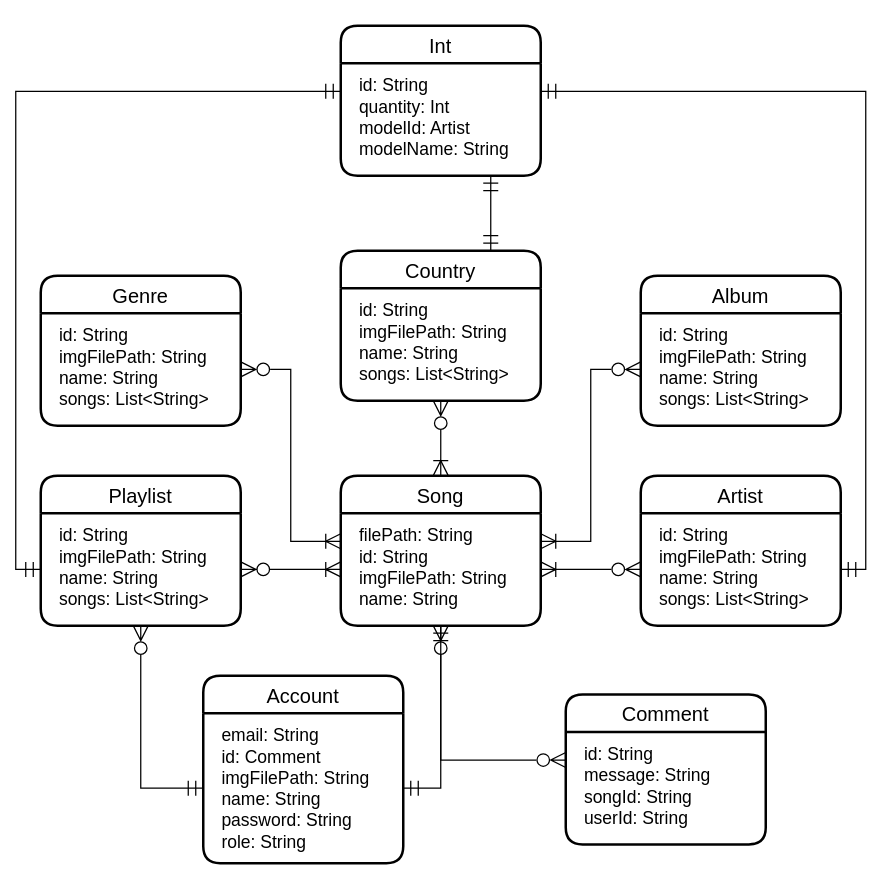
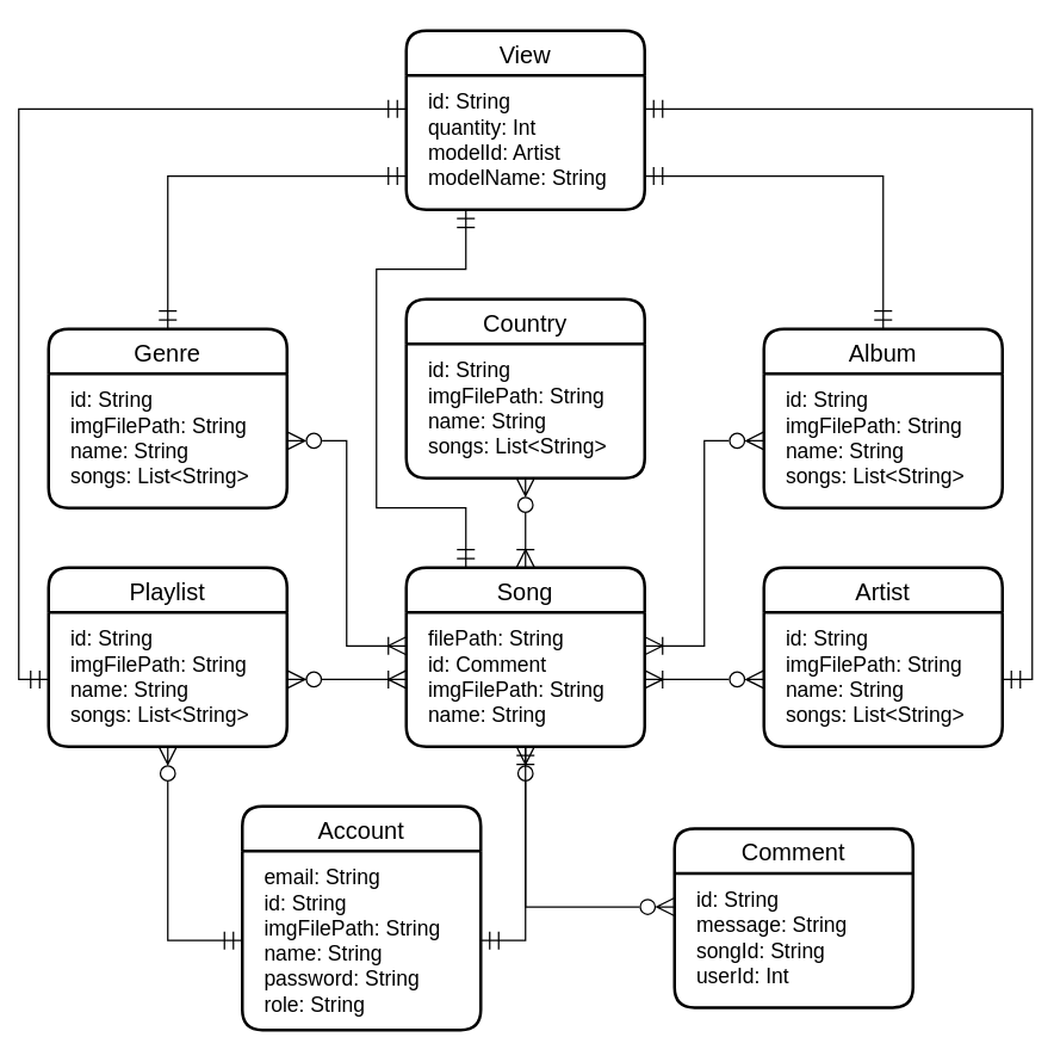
  <mxCell id="0" />
  <mxCell id="1" parent="0" />
  <mxCell id="2" value="Genre" style="swimlane;childLayout=stackLayout;horizontal=1;startSize=30;horizontalStack=0;rounded=1;fontSize=16;fontStyle=0;strokeWidth=2;resizeParent=0;resizeLast=1;shadow=0;dashed=0;align=center;" vertex="1" parent="1"><mxGeometry x="20" y="220" width="160" height="120" as="geometry"><mxRectangle x="140" y="100" width="80" height="30" as="alternateBounds" /></mxGeometry></mxCell>
  <mxCell id="3" value="id: String&#10;imgFilePath: String&#10;name: String&#10;songs: List&lt;String&gt;" style="align=left;strokeColor=none;fillColor=none;spacingLeft=10;fontSize=14;verticalAlign=top;resizable=0;rotatable=0;part=1;spacing=5;" vertex="1" parent="2"><mxGeometry y="30" width="160" height="90" as="geometry" /></mxCell>
  <mxCell id="4" value="Country" style="swimlane;childLayout=stackLayout;horizontal=1;startSize=30;horizontalStack=0;rounded=1;fontSize=16;fontStyle=0;strokeWidth=2;resizeParent=0;resizeLast=1;shadow=0;dashed=0;align=center;" vertex="1" parent="1"><mxGeometry x="260" y="200" width="160" height="120" as="geometry"><mxRectangle x="140" y="100" width="80" height="30" as="alternateBounds" /></mxGeometry></mxCell>
  <mxCell id="5" value="id: String&#10;imgFilePath: String&#10;name: String&#10;songs: List&lt;String&gt;" style="align=left;strokeColor=none;fillColor=none;spacingLeft=10;fontSize=14;verticalAlign=top;resizable=0;rotatable=0;part=1;spacing=5;" vertex="1" parent="4"><mxGeometry y="30" width="160" height="90" as="geometry" /></mxCell>
  <mxCell id="6" value="Playlist" style="swimlane;childLayout=stackLayout;horizontal=1;startSize=30;horizontalStack=0;rounded=1;fontSize=16;fontStyle=0;strokeWidth=2;resizeParent=0;resizeLast=1;shadow=0;dashed=0;align=center;" vertex="1" parent="1"><mxGeometry x="20" y="380" width="160" height="120" as="geometry"><mxRectangle x="140" y="100" width="80" height="30" as="alternateBounds" /></mxGeometry></mxCell>
  <mxCell id="7" value="id: String&#10;imgFilePath: String&#10;name: String&#10;songs: List&lt;String&gt;" style="align=left;strokeColor=none;fillColor=none;spacingLeft=10;fontSize=14;verticalAlign=top;resizable=0;rotatable=0;part=1;spacing=5;" vertex="1" parent="6"><mxGeometry y="30" width="160" height="90" as="geometry" /></mxCell>
  <mxCell id="8" value="Artist" style="swimlane;childLayout=stackLayout;horizontal=1;startSize=30;horizontalStack=0;rounded=1;fontSize=16;fontStyle=0;strokeWidth=2;resizeParent=0;resizeLast=1;shadow=0;dashed=0;align=center;" vertex="1" parent="1"><mxGeometry x="500" y="380" width="160" height="120" as="geometry"><mxRectangle x="140" y="100" width="80" height="30" as="alternateBounds" /></mxGeometry></mxCell>
  <mxCell id="9" value="id: String&#10;imgFilePath: String&#10;name: String&#10;songs: List&lt;String&gt;" style="align=left;strokeColor=none;fillColor=none;spacingLeft=10;fontSize=14;verticalAlign=top;resizable=0;rotatable=0;part=1;spacing=5;" vertex="1" parent="8"><mxGeometry y="30" width="160" height="90" as="geometry" /></mxCell>
  <mxCell id="10" value="Album" style="swimlane;childLayout=stackLayout;horizontal=1;startSize=30;horizontalStack=0;rounded=1;fontSize=16;fontStyle=0;strokeWidth=2;resizeParent=0;resizeLast=1;shadow=0;dashed=0;align=center;" vertex="1" parent="1"><mxGeometry x="500" y="220" width="160" height="120" as="geometry"><mxRectangle x="140" y="100" width="80" height="30" as="alternateBounds" /></mxGeometry></mxCell>
  <mxCell id="11" value="id: String&#10;imgFilePath: String&#10;name: String&#10;songs: List&lt;String&gt;" style="align=left;strokeColor=none;fillColor=none;spacingLeft=10;fontSize=14;verticalAlign=top;resizable=0;rotatable=0;part=1;spacing=5;" vertex="1" parent="10"><mxGeometry y="30" width="160" height="90" as="geometry" /></mxCell>
  <mxCell id="12" style="edgeStyle=orthogonalEdgeStyle;rounded=0;jumpSize=6;orthogonalLoop=1;jettySize=auto;html=1;exitX=0.5;exitY=0;exitDx=0;exitDy=0;entryX=0.5;entryY=1;entryDx=0;entryDy=0;fontSize=12;startSize=10;endSize=10;startArrow=ERoneToMany;startFill=0;endArrow=ERzeroToMany;endFill=0;" edge="1" parent="1" source="13" target="5"><mxGeometry relative="1" as="geometry" /></mxCell>
  <mxCell id="13" value="Song" style="swimlane;childLayout=stackLayout;horizontal=1;startSize=30;horizontalStack=0;rounded=1;fontSize=16;fontStyle=0;strokeWidth=2;resizeParent=0;resizeLast=1;shadow=0;dashed=0;align=center;" vertex="1" parent="1"><mxGeometry x="260" y="380" width="160" height="120" as="geometry"><mxRectangle x="140" y="100" width="80" height="30" as="alternateBounds" /></mxGeometry></mxCell>
- <mxCell id="14" value="filePath: String&#10;id: String&#10;imgFilePath: String&#10;name: String" style="align=left;strokeColor=none;fillColor=none;spacingLeft=10;fontSize=14;verticalAlign=top;resizable=0;rotatable=0;part=1;spacing=5;" vertex="1" parent="13"><mxGeometry y="30" width="160" height="90" as="geometry" /></mxCell>
- <mxCell id="15" value="Int" style="swimlane;childLayout=stackLayout;horizontal=1;startSize=30;horizontalStack=0;rounded=1;fontSize=16;fontStyle=0;strokeWidth=2;resizeParent=0;resizeLast=1;shadow=0;dashed=0;align=center;" vertex="1" parent="1"><mxGeometry x="260" y="20" width="160" height="120" as="geometry"><mxRectangle x="140" y="100" width="80" height="30" as="alternateBounds" /></mxGeometry></mxCell>
+ <mxCell id="14" value="filePath: String&#10;id: Comment&#10;imgFilePath: String&#10;name: String" style="align=left;strokeColor=none;fillColor=none;spacingLeft=10;fontSize=14;verticalAlign=top;resizable=0;rotatable=0;part=1;spacing=5;" vertex="1" parent="13"><mxGeometry y="30" width="160" height="90" as="geometry" /></mxCell>
+ <mxCell id="15" value="View" style="swimlane;childLayout=stackLayout;horizontal=1;startSize=30;horizontalStack=0;rounded=1;fontSize=16;fontStyle=0;strokeWidth=2;resizeParent=0;resizeLast=1;shadow=0;dashed=0;align=center;" vertex="1" parent="1"><mxGeometry x="260" y="20" width="160" height="120" as="geometry"><mxRectangle x="140" y="100" width="80" height="30" as="alternateBounds" /></mxGeometry></mxCell>
  <mxCell id="16" value="id: String&#10;quantity: Int&#10;modelId: Artist&#10;modelName: String" style="align=left;strokeColor=none;fillColor=none;spacingLeft=10;fontSize=14;verticalAlign=top;resizable=0;rotatable=0;part=1;spacing=5;" vertex="1" parent="15"><mxGeometry y="30" width="160" height="90" as="geometry" /></mxCell>
  <mxCell id="17" value="Comment" style="swimlane;childLayout=stackLayout;horizontal=1;startSize=30;horizontalStack=0;rounded=1;fontSize=16;fontStyle=0;strokeWidth=2;resizeParent=0;resizeLast=1;shadow=0;dashed=0;align=center;" vertex="1" parent="1"><mxGeometry x="440" y="555" width="160" height="120" as="geometry"><mxRectangle x="140" y="100" width="80" height="30" as="alternateBounds" /></mxGeometry></mxCell>
- <mxCell id="18" value="id: String&#10;message: String&#10;songId: String&#10;userId: String" style="align=left;strokeColor=none;fillColor=none;spacingLeft=10;fontSize=14;verticalAlign=top;resizable=0;rotatable=0;part=1;spacing=5;" vertex="1" parent="17"><mxGeometry y="30" width="160" height="90" as="geometry" /></mxCell>
+ <mxCell id="18" value="id: String&#10;message: String&#10;songId: String&#10;userId: Int" style="align=left;strokeColor=none;fillColor=none;spacingLeft=10;fontSize=14;verticalAlign=top;resizable=0;rotatable=0;part=1;spacing=5;" vertex="1" parent="17"><mxGeometry y="30" width="160" height="90" as="geometry" /></mxCell>
  <mxCell id="19" style="edgeStyle=orthogonalEdgeStyle;rounded=0;jumpSize=6;orthogonalLoop=1;jettySize=auto;html=1;exitX=0;exitY=0.5;exitDx=0;exitDy=0;entryX=0.5;entryY=1;entryDx=0;entryDy=0;fontSize=12;startArrow=ERmandOne;startFill=0;endArrow=ERzeroToMany;endFill=0;startSize=10;endSize=10;" edge="1" parent="1" source="21" target="7"><mxGeometry relative="1" as="geometry"><Array as="points"><mxPoint x="100" y="630" /></Array></mxGeometry></mxCell>
  <mxCell id="20" value="Account" style="swimlane;childLayout=stackLayout;horizontal=1;startSize=30;horizontalStack=0;rounded=1;fontSize=16;fontStyle=0;strokeWidth=2;resizeParent=0;resizeLast=1;shadow=0;dashed=0;align=center;" vertex="1" parent="1"><mxGeometry x="150" y="540" width="160" height="150" as="geometry"><mxRectangle x="140" y="100" width="80" height="30" as="alternateBounds" /></mxGeometry></mxCell>
- <mxCell id="21" value="email: String&#10;id: Comment&#10;imgFilePath: String&#10;name: String&#10;password: String&#10;role: String" style="align=left;strokeColor=none;fillColor=none;spacingLeft=10;fontSize=14;verticalAlign=top;resizable=0;rotatable=0;part=1;spacing=5;" vertex="1" parent="20"><mxGeometry y="30" width="160" height="120" as="geometry" /></mxCell>
+ <mxCell id="21" value="email: String&#10;id: String&#10;imgFilePath: String&#10;name: String&#10;password: String&#10;role: String" style="align=left;strokeColor=none;fillColor=none;spacingLeft=10;fontSize=14;verticalAlign=top;resizable=0;rotatable=0;part=1;spacing=5;" vertex="1" parent="20"><mxGeometry y="30" width="160" height="120" as="geometry" /></mxCell>
  <mxCell id="22" value="" style="edgeStyle=entityRelationEdgeStyle;fontSize=12;html=1;endArrow=ERoneToMany;startArrow=ERzeroToMany;rounded=0;entryX=0;entryY=0.5;entryDx=0;entryDy=0;exitX=1;exitY=0.5;exitDx=0;exitDy=0;fontStyle=0;jumpSize=6;endSize=10;startSize=10;" edge="1" parent="1" source="7" target="14"><mxGeometry width="100" height="100" relative="1" as="geometry"><mxPoint x="220" y="540" as="sourcePoint" /><mxPoint x="320" y="440" as="targetPoint" /></mxGeometry></mxCell>
  <mxCell id="23" style="edgeStyle=orthogonalEdgeStyle;rounded=0;jumpSize=6;orthogonalLoop=1;jettySize=auto;html=1;exitX=1;exitY=0.5;exitDx=0;exitDy=0;entryX=0;entryY=0.5;entryDx=0;entryDy=0;fontSize=12;startArrow=ERoneToMany;startFill=0;endArrow=ERzeroToMany;endFill=0;startSize=10;endSize=10;" edge="1" parent="1" source="14" target="9"><mxGeometry relative="1" as="geometry" /></mxCell>
  <mxCell id="24" style="edgeStyle=orthogonalEdgeStyle;rounded=0;jumpSize=6;orthogonalLoop=1;jettySize=auto;html=1;exitX=1;exitY=0.25;exitDx=0;exitDy=0;entryX=0;entryY=0.5;entryDx=0;entryDy=0;fontSize=12;startArrow=ERoneToMany;startFill=0;endArrow=ERzeroToMany;endFill=0;startSize=10;endSize=10;" edge="1" parent="1" source="14" target="11"><mxGeometry relative="1" as="geometry" /></mxCell>
  <mxCell id="25" style="edgeStyle=orthogonalEdgeStyle;rounded=0;jumpSize=6;orthogonalLoop=1;jettySize=auto;html=1;exitX=0;exitY=0.25;exitDx=0;exitDy=0;entryX=1;entryY=0.5;entryDx=0;entryDy=0;fontSize=12;startArrow=ERoneToMany;startFill=0;endArrow=ERzeroToMany;endFill=0;startSize=10;endSize=10;" edge="1" parent="1" source="14" target="3"><mxGeometry relative="1" as="geometry" /></mxCell>
  <mxCell id="26" style="edgeStyle=orthogonalEdgeStyle;rounded=0;jumpSize=6;orthogonalLoop=1;jettySize=auto;html=1;exitX=1;exitY=0.5;exitDx=0;exitDy=0;fontSize=12;startArrow=ERmandOne;startFill=0;endArrow=ERzeroToMany;endFill=0;startSize=10;endSize=10;" edge="1" parent="1" source="21" target="14"><mxGeometry relative="1" as="geometry" /></mxCell>
  <mxCell id="27" style="edgeStyle=orthogonalEdgeStyle;rounded=0;jumpSize=6;orthogonalLoop=1;jettySize=auto;html=1;exitX=0.5;exitY=1;exitDx=0;exitDy=0;entryX=0;entryY=0.25;entryDx=0;entryDy=0;fontSize=12;startArrow=ERmandOne;startFill=0;endArrow=ERzeroToMany;endFill=0;startSize=10;endSize=10;" edge="1" parent="1" source="14" target="18"><mxGeometry relative="1" as="geometry"><Array as="points"><mxPoint x="340" y="608" /></Array></mxGeometry></mxCell>
+ <mxCell id="28" style="edgeStyle=orthogonalEdgeStyle;rounded=0;jumpSize=6;orthogonalLoop=1;jettySize=auto;html=1;exitX=0;exitY=0.75;exitDx=0;exitDy=0;entryX=0.5;entryY=0;entryDx=0;entryDy=0;fontSize=12;startArrow=ERmandOne;startFill=0;endArrow=ERmandOne;endFill=0;startSize=10;endSize=10;" edge="1" parent="1" source="16" target="2"><mxGeometry relative="1" as="geometry" /></mxCell>
  <mxCell id="29" style="edgeStyle=orthogonalEdgeStyle;rounded=0;jumpSize=6;orthogonalLoop=1;jettySize=auto;html=1;exitX=0;exitY=0.25;exitDx=0;exitDy=0;entryX=0;entryY=0.5;entryDx=0;entryDy=0;fontSize=12;startArrow=ERmandOne;startFill=0;endArrow=ERmandOne;endFill=0;startSize=10;endSize=10;" edge="1" parent="1" source="16" target="7"><mxGeometry relative="1" as="geometry" /></mxCell>
+ <mxCell id="30" style="edgeStyle=orthogonalEdgeStyle;rounded=0;jumpSize=6;orthogonalLoop=1;jettySize=auto;html=1;exitX=1;exitY=0.75;exitDx=0;exitDy=0;entryX=0.5;entryY=0;entryDx=0;entryDy=0;fontSize=12;startArrow=ERmandOne;startFill=0;endArrow=ERmandOne;endFill=0;startSize=10;endSize=10;" edge="1" parent="1" source="16" target="10"><mxGeometry relative="1" as="geometry" /></mxCell>
  <mxCell id="31" style="edgeStyle=orthogonalEdgeStyle;rounded=0;jumpSize=6;orthogonalLoop=1;jettySize=auto;html=1;exitX=1;exitY=0.25;exitDx=0;exitDy=0;entryX=1;entryY=0.5;entryDx=0;entryDy=0;fontSize=12;startArrow=ERmandOne;startFill=0;endArrow=ERmandOne;endFill=0;startSize=10;endSize=10;" edge="1" parent="1" source="16" target="9"><mxGeometry relative="1" as="geometry" /></mxCell>
- <mxCell id="32" style="edgeStyle=orthogonalEdgeStyle;rounded=0;jumpSize=6;orthogonalLoop=1;jettySize=auto;html=1;exitX=0.75;exitY=1;exitDx=0;exitDy=0;entryX=0.75;entryY=0;entryDx=0;entryDy=0;fontSize=12;startArrow=ERmandOne;startFill=0;endArrow=ERmandOne;endFill=0;startSize=10;endSize=10;" edge="1" parent="1" source="16" target="4"><mxGeometry relative="1" as="geometry" /></mxCell>
+ <mxCell id="33" style="edgeStyle=orthogonalEdgeStyle;rounded=0;jumpSize=6;orthogonalLoop=1;jettySize=auto;html=1;exitX=0.25;exitY=1;exitDx=0;exitDy=0;entryX=0.25;entryY=0;entryDx=0;entryDy=0;fontSize=12;startArrow=ERmandOne;startFill=0;endArrow=ERmandOne;endFill=0;startSize=10;endSize=10;" edge="1" parent="1" source="16" target="13"><mxGeometry relative="1" as="geometry"><Array as="points"><mxPoint x="300" y="180" /><mxPoint x="240" y="180" /><mxPoint x="240" y="340" /><mxPoint x="300" y="340" /></Array></mxGeometry></mxCell>
